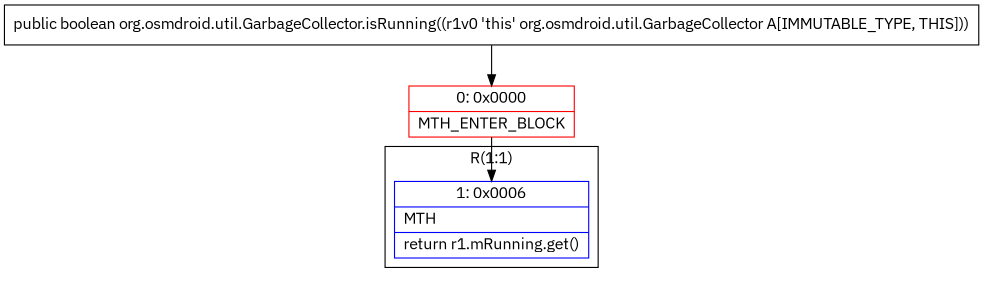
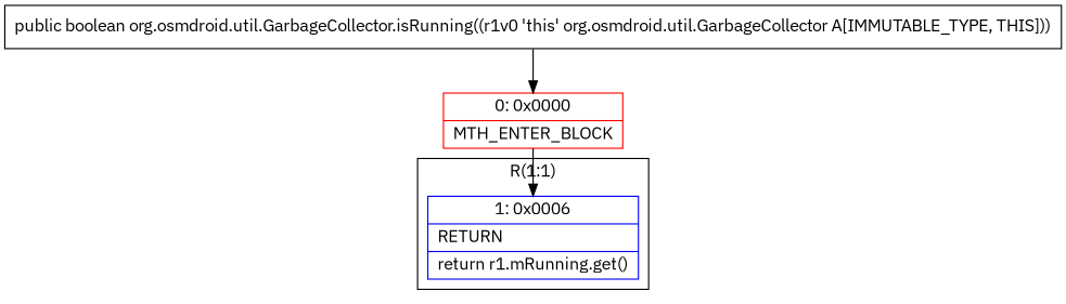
  digraph {
    fontname="IBM Plex Sans"
    node [shape=record fontname="IBM Plex Sans"]
    edge [fontname="IBM Plex Sans"]
-   n1 [color=blue label="{1\:\ 0x0006|MTH\l|return r1.mRunning.get()\l}"]
+   n1 [color=blue label="{1\:\ 0x0006|RETURN\l|return r1.mRunning.get()\l}"]
    n2 [color=red label="{0\:\ 0x0000|MTH_ENTER_BLOCK\l}"]
    n3 [label="{public boolean org.osmdroid.util.GarbageCollector.isRunning((r1v0 'this' org.osmdroid.util.GarbageCollector A[IMMUTABLE_TYPE, THIS])) }"]
    subgraph cluster_1 {
      label="R(1:1)"
      n1
    }
    n2 -> n1
    n3 -> n2
  }
